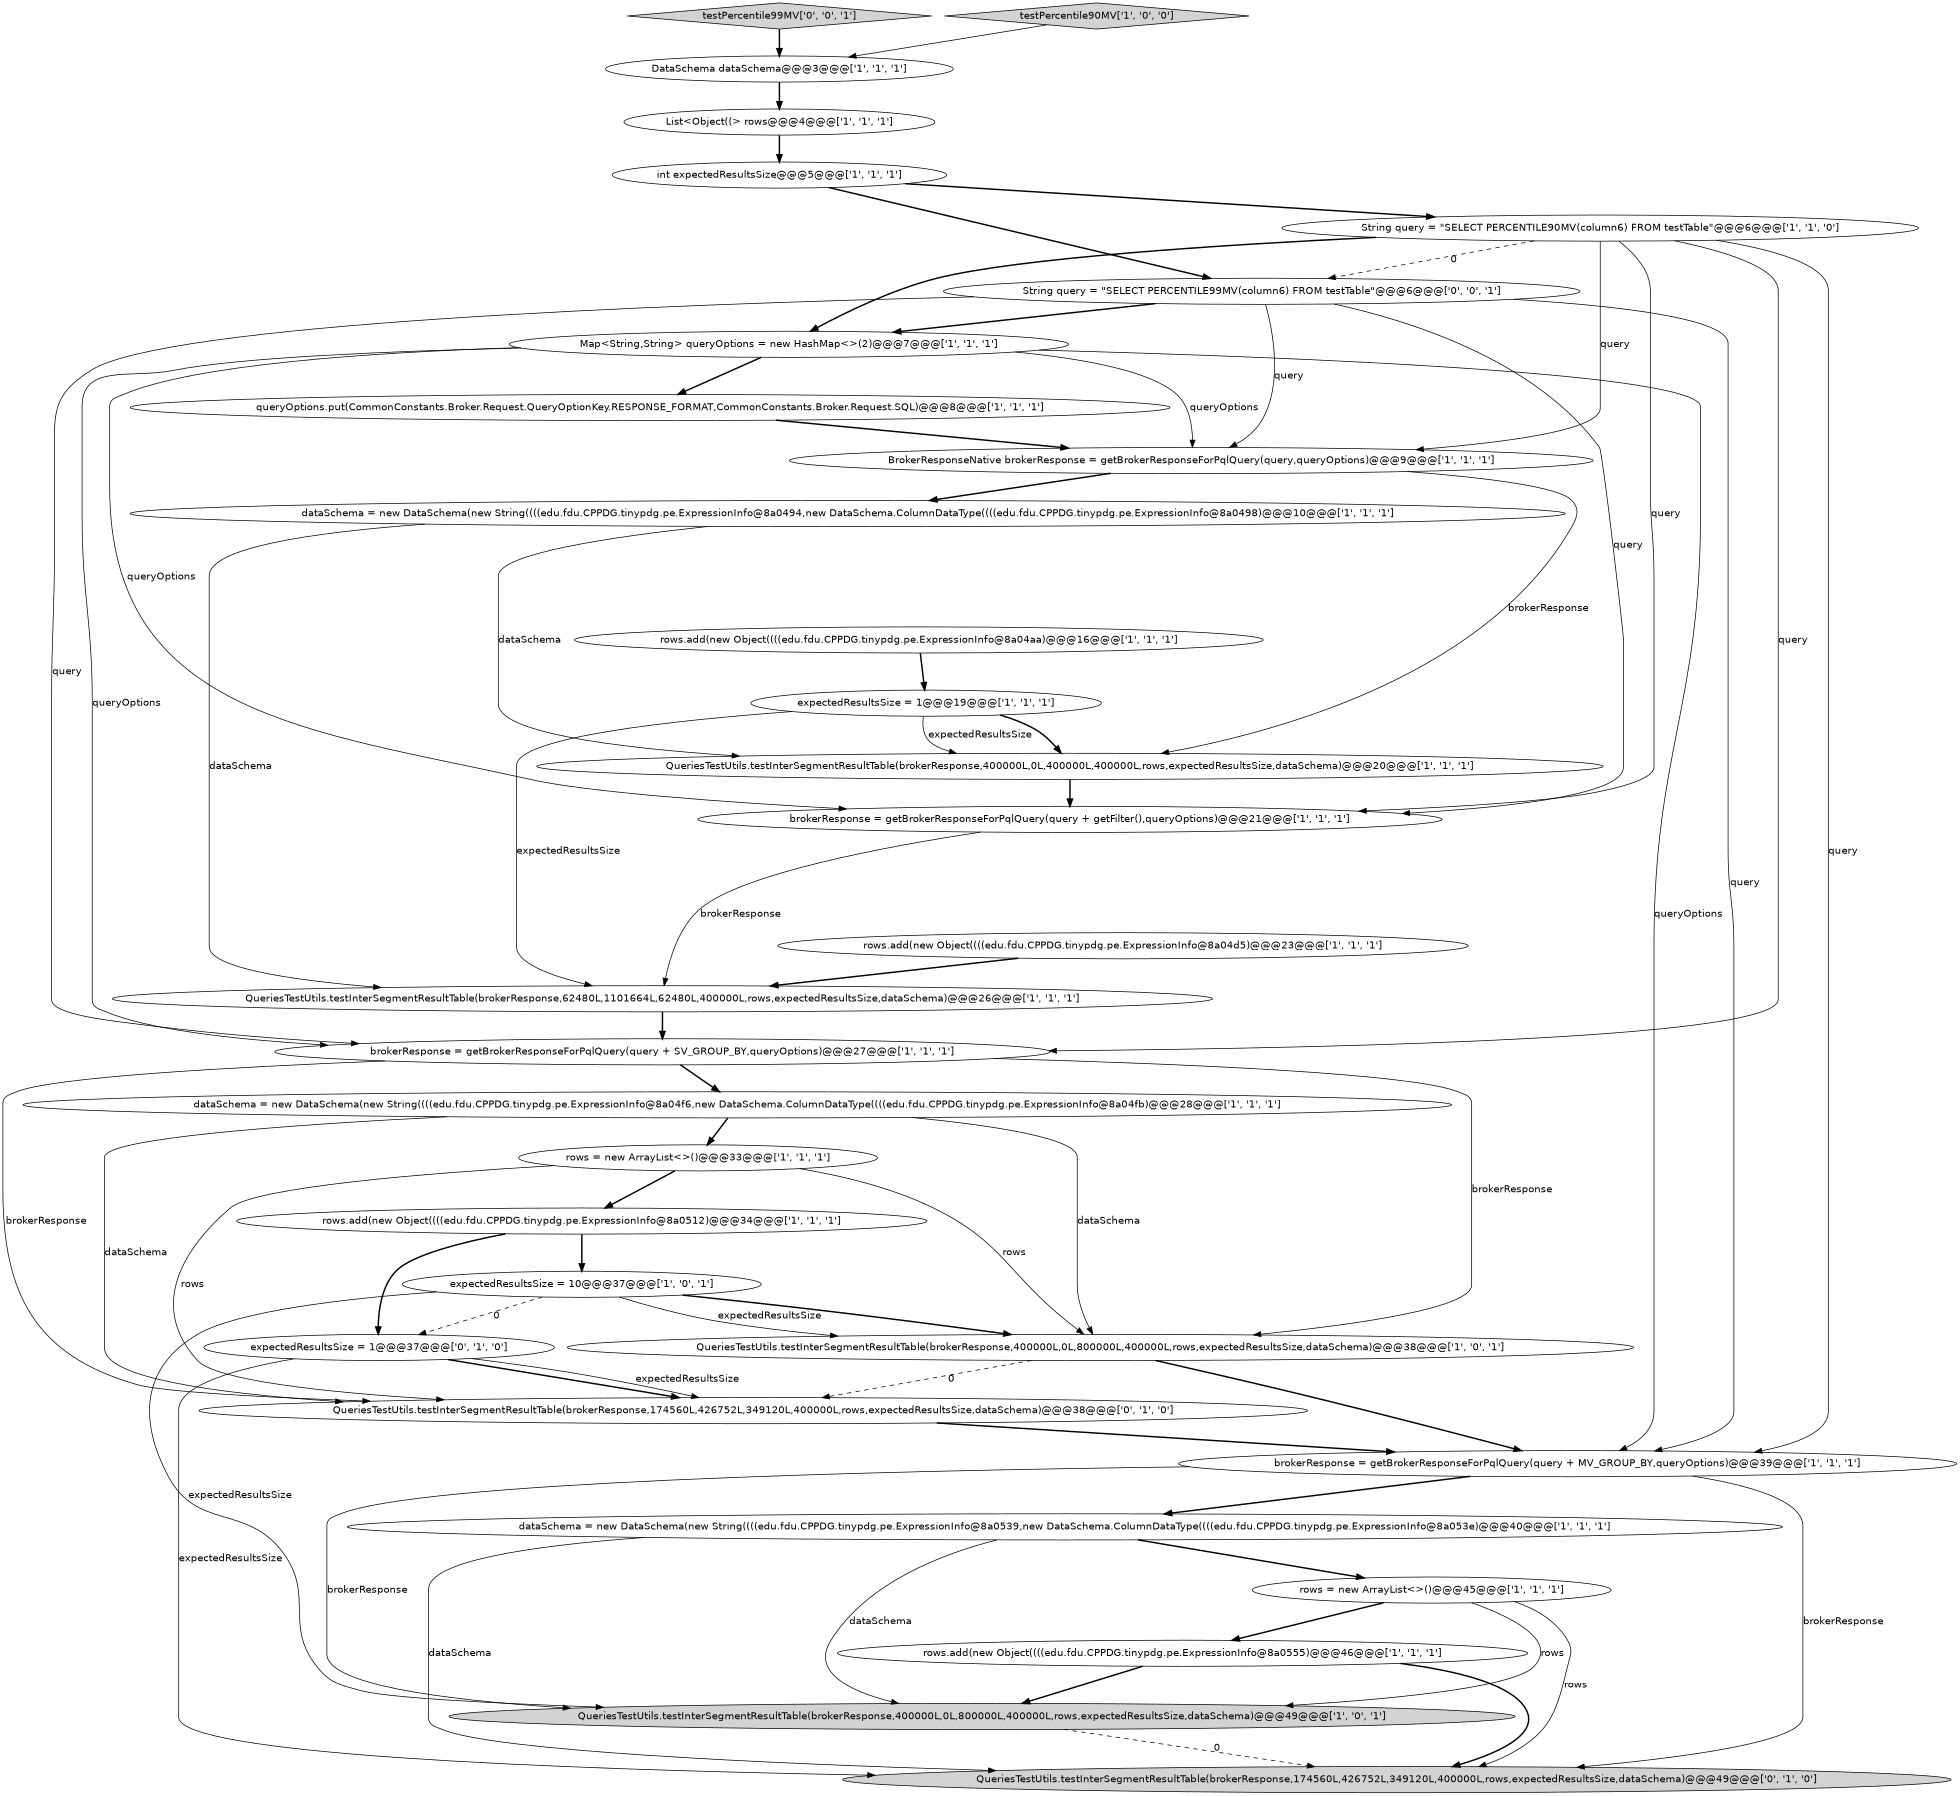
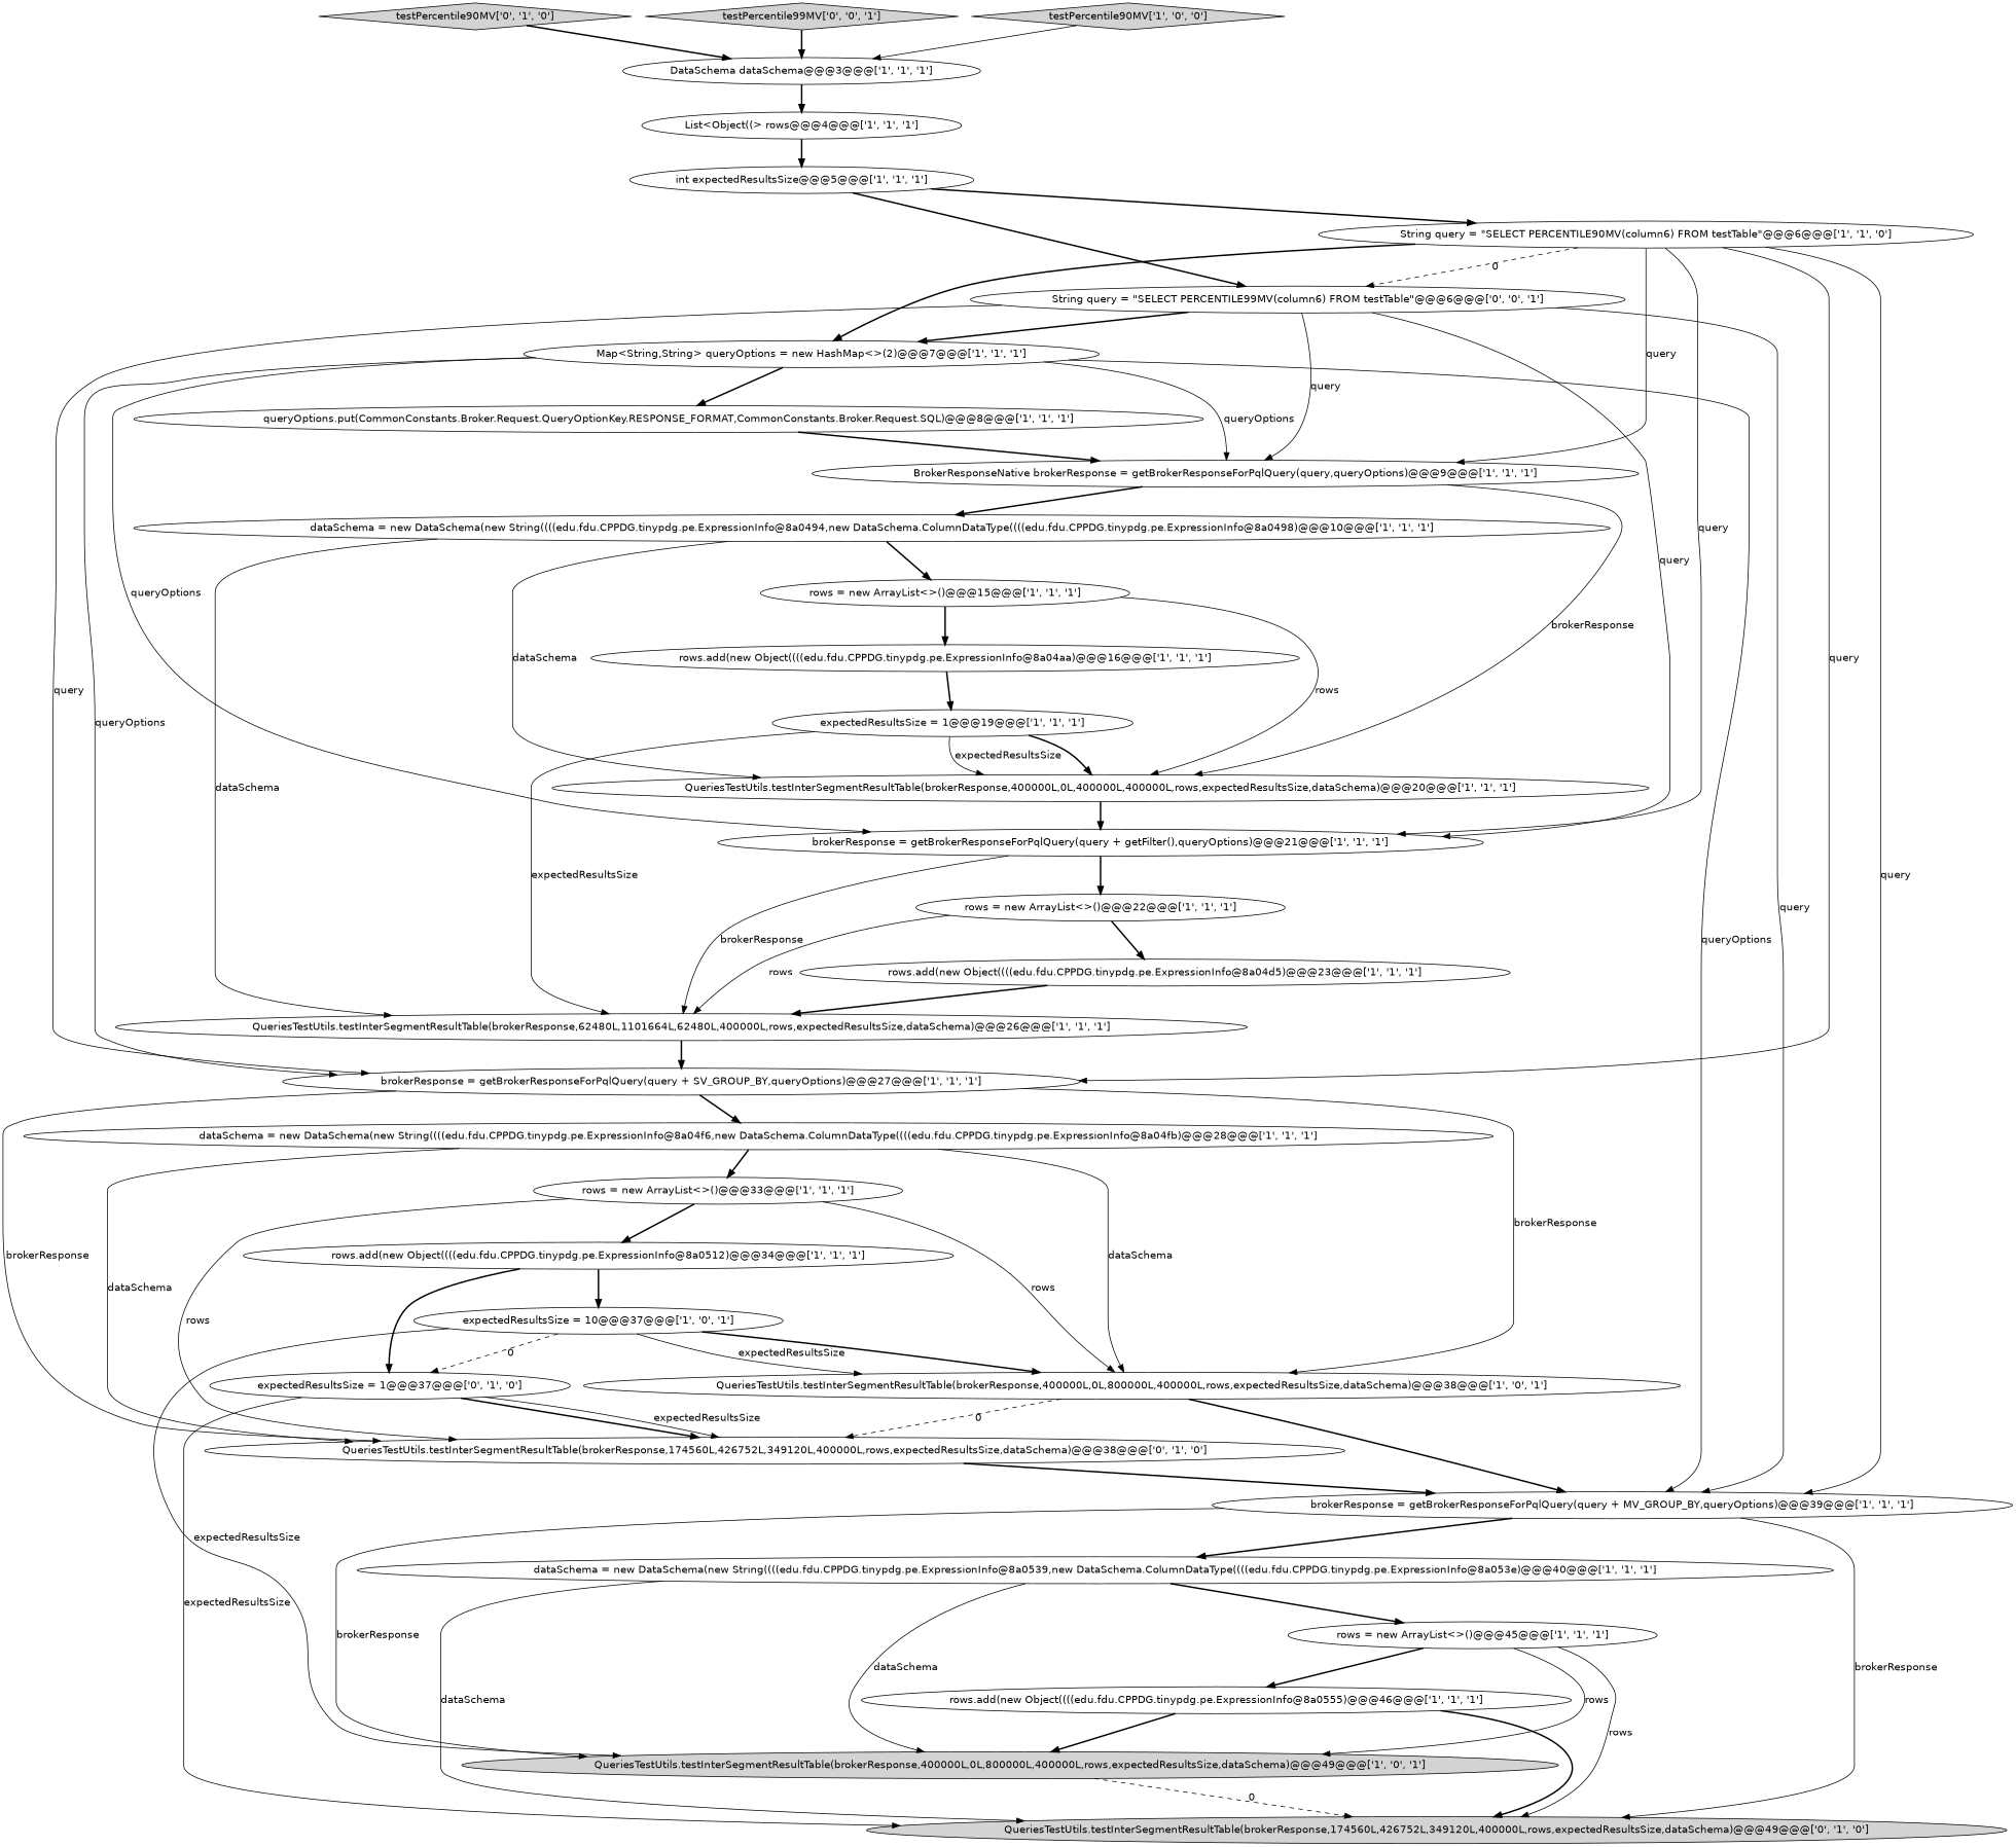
  digraph {
    fontname="DejaVu Sans"
    node [fillcolor=white fontname="DejaVu Sans" shape=ellipse style=filled]
    edge [fontname="DejaVu Sans" style=solid]
    n1 [label="List<Object((> rows@@@4@@@['1', '1', '1']"]
    n2 [label="int expectedResultsSize@@@5@@@['1', '1', '1']"]
    n3 [label="String query = \"SELECT PERCENTILE99MV(column6) FROM testTable\"@@@6@@@['0', '0', '1']"]
    n4 [label="String query = \"SELECT PERCENTILE90MV(column6) FROM testTable\"@@@6@@@['1', '1', '0']"]
    n5 [label="expectedResultsSize = 10@@@37@@@['1', '0', '1']"]
    n6 [fillcolor=lightgray label="QueriesTestUtils.testInterSegmentResultTable(brokerResponse,400000L,0L,800000L,400000L,rows,expectedResultsSize,dataSchema)@@@49@@@['1', '0', '1']"]
    n7 [label="expectedResultsSize = 1@@@37@@@['0', '1', '0']"]
    n8 [label="QueriesTestUtils.testInterSegmentResultTable(brokerResponse,400000L,0L,800000L,400000L,rows,expectedResultsSize,dataSchema)@@@38@@@['1', '0', '1']"]
    n9 [fillcolor=lightgray label="QueriesTestUtils.testInterSegmentResultTable(brokerResponse,174560L,426752L,349120L,400000L,rows,expectedResultsSize,dataSchema)@@@49@@@['0', '1', '0']"]
    n10 [label="QueriesTestUtils.testInterSegmentResultTable(brokerResponse,174560L,426752L,349120L,400000L,rows,expectedResultsSize,dataSchema)@@@38@@@['0', '1', '0']"]
    n11 [label="brokerResponse = getBrokerResponseForPqlQuery(query + MV_GROUP_BY,queryOptions)@@@39@@@['1', '1', '1']"]
    n12 [label="dataSchema = new DataSchema(new String((((edu.fdu.CPPDG.tinypdg.pe.ExpressionInfo@8a0539,new DataSchema.ColumnDataType((((edu.fdu.CPPDG.tinypdg.pe.ExpressionInfo@8a053e)@@@40@@@['1', '1', '1']"]
    n13 [label="BrokerResponseNative brokerResponse = getBrokerResponseForPqlQuery(query,queryOptions)@@@9@@@['1', '1', '1']"]
    n14 [label="Map<String,String> queryOptions = new HashMap<>(2)@@@7@@@['1', '1', '1']"]
    n15 [label="brokerResponse = getBrokerResponseForPqlQuery(query + getFilter(),queryOptions)@@@21@@@['1', '1', '1']"]
    n16 [label="brokerResponse = getBrokerResponseForPqlQuery(query + SV_GROUP_BY,queryOptions)@@@27@@@['1', '1', '1']"]
    n17 [label="QueriesTestUtils.testInterSegmentResultTable(brokerResponse,400000L,0L,400000L,400000L,rows,expectedResultsSize,dataSchema)@@@20@@@['1', '1', '1']"]
    n18 [label="dataSchema = new DataSchema(new String((((edu.fdu.CPPDG.tinypdg.pe.ExpressionInfo@8a0494,new DataSchema.ColumnDataType((((edu.fdu.CPPDG.tinypdg.pe.ExpressionInfo@8a0498)@@@10@@@['1', '1', '1']"]
    n19 [label="queryOptions.put(CommonConstants.Broker.Request.QueryOptionKey.RESPONSE_FORMAT,CommonConstants.Broker.Request.SQL)@@@8@@@['1', '1', '1']"]
+   n20 [label="rows = new ArrayList<>()@@@22@@@['1', '1', '1']"]
    n21 [label="QueriesTestUtils.testInterSegmentResultTable(brokerResponse,62480L,1101664L,62480L,400000L,rows,expectedResultsSize,dataSchema)@@@26@@@['1', '1', '1']"]
    n22 [label="dataSchema = new DataSchema(new String((((edu.fdu.CPPDG.tinypdg.pe.ExpressionInfo@8a04f6,new DataSchema.ColumnDataType((((edu.fdu.CPPDG.tinypdg.pe.ExpressionInfo@8a04fb)@@@28@@@['1', '1', '1']"]
    n23 [label="DataSchema dataSchema@@@3@@@['1', '1', '1']"]
+   n24 [label="rows = new ArrayList<>()@@@15@@@['1', '1', '1']"]
    n25 [label="rows.add(new Object((((edu.fdu.CPPDG.tinypdg.pe.ExpressionInfo@8a04aa)@@@16@@@['1', '1', '1']"]
    n26 [label="expectedResultsSize = 1@@@19@@@['1', '1', '1']"]
    n27 [label="rows.add(new Object((((edu.fdu.CPPDG.tinypdg.pe.ExpressionInfo@8a04d5)@@@23@@@['1', '1', '1']"]
    n28 [label="rows.add(new Object((((edu.fdu.CPPDG.tinypdg.pe.ExpressionInfo@8a0555)@@@46@@@['1', '1', '1']"]
    n29 [label="rows = new ArrayList<>()@@@45@@@['1', '1', '1']"]
+   n30 [fillcolor=lightgray label="testPercentile90MV['0', '1', '0']" shape=diamond]
    n31 [fillcolor=lightgray label="testPercentile99MV['0', '0', '1']" shape=diamond]
    n32 [label="rows.add(new Object((((edu.fdu.CPPDG.tinypdg.pe.ExpressionInfo@8a0512)@@@34@@@['1', '1', '1']"]
    n33 [fillcolor=lightgray label="testPercentile90MV['1', '0', '0']" shape=diamond]
    n34 [label="rows = new ArrayList<>()@@@33@@@['1', '1', '1']"]
    n1 -> n2 [style=bold]
    n2 -> n3 [style=bold]
    n2 -> n4 [style=bold]
    n3 -> n11 [label=query]
    n3 -> n13 [label=query]
    n3 -> n14 [style=bold]
    n3 -> n15 [label=query]
    n3 -> n16 [label=query]
    n4 -> n3 [label=0 style=dashed]
    n4 -> n11 [label=query]
    n4 -> n13 [label=query]
    n4 -> n14 [style=bold]
    n4 -> n15 [label=query]
    n4 -> n16 [label=query]
    n5 -> n6 [label=expectedResultsSize]
    n5 -> n7 [label=0 style=dashed]
    n5 -> n8 [label=expectedResultsSize]
    n5 -> n8 [style=bold]
    n6 -> n9 [label=0 style=dashed]
    n7 -> n9 [label=expectedResultsSize]
    n7 -> n10 [style=bold]
    n7 -> n10 [label=expectedResultsSize]
    n8 -> n10 [label=0 style=dashed]
    n8 -> n11 [style=bold]
    n10 -> n11 [style=bold]
    n11 -> n6 [label=brokerResponse]
    n11 -> n9 [label=brokerResponse]
    n11 -> n12 [style=bold]
    n12 -> n6 [label=dataSchema]
    n12 -> n9 [label=dataSchema]
    n12 -> n29 [style=bold]
    n13 -> n17 [label=brokerResponse]
    n13 -> n18 [style=bold]
    n14 -> n11 [label=queryOptions]
    n14 -> n13 [label=queryOptions]
    n14 -> n15 [label=queryOptions]
    n14 -> n16 [label=queryOptions]
    n14 -> n19 [style=bold]
+   n15 -> n20 [style=bold]
    n15 -> n21 [label=brokerResponse]
    n16 -> n8 [label=brokerResponse]
    n16 -> n10 [label=brokerResponse]
    n16 -> n22 [style=bold]
    n17 -> n15 [style=bold]
    n18 -> n17 [label=dataSchema]
    n18 -> n21 [label=dataSchema]
+   n18 -> n24 [style=bold]
    n19 -> n13 [style=bold]
+   n20 -> n21 [label=rows]
+   n20 -> n27 [style=bold]
    n21 -> n16 [style=bold]
    n22 -> n8 [label=dataSchema]
    n22 -> n10 [label=dataSchema]
    n22 -> n34 [style=bold]
    n23 -> n1 [style=bold]
+   n24 -> n17 [label=rows]
+   n24 -> n25 [style=bold]
    n25 -> n26 [style=bold]
    n26 -> n17 [style=bold]
    n26 -> n17 [label=expectedResultsSize]
    n26 -> n21 [label=expectedResultsSize]
    n27 -> n21 [style=bold]
    n28 -> n6 [style=bold]
    n28 -> n9 [style=bold]
    n29 -> n6 [label=rows]
    n29 -> n9 [label=rows]
    n29 -> n28 [style=bold]
+   n30 -> n23 [style=bold]
    n31 -> n23 [style=bold]
    n32 -> n5 [style=bold]
    n32 -> n7 [style=bold]
    n33 -> n23
    n34 -> n8 [label=rows]
    n34 -> n10 [label=rows]
    n34 -> n32 [style=bold]
  }
